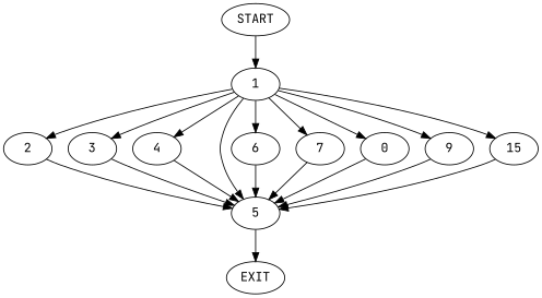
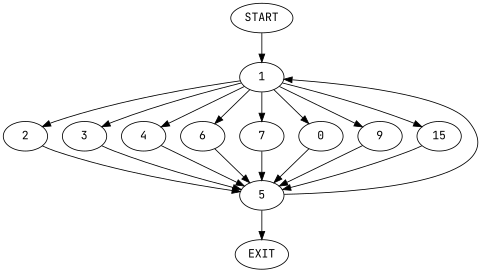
  digraph {
    fontname="JetBrains Mono"
    node [fontname="JetBrains Mono"]
    edge [fontname="JetBrains Mono"]
    n1 [label=START]
    1
    2
    3
    4
    5
    6
    7
    n9 [label=0]
    9
    n11 [label=15]
    n12 [label=EXIT]
    n1 -> 1
    1 -> 2
    1 -> 3
    1 -> 4
-   1 -> 5
+   5 -> 1
    1 -> 6
    1 -> 7
    1 -> n9
    1 -> 9
    1 -> n11
    2 -> 5
    3 -> 5
    4 -> 5
    5 -> n12
    6 -> 5
    7 -> 5
    n9 -> 5
    9 -> 5
    n11 -> 5
  }
